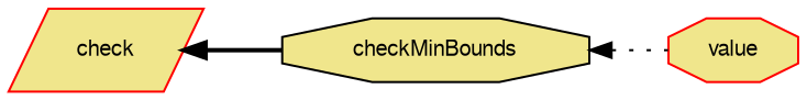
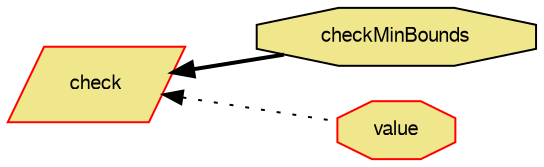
  digraph {
    rankdir=LR
    node [color=red fillcolor=khaki fontname=FreeSans fontsize=10 shape=octagon style=filled]
    edge [color=black dir=back fontname=FreeSans fontsize=10 labelfontname=FreeSans labelfontsize=10]
    n1 [color=black fontcolor=black height=0.2 label=checkMinBounds width=0.4]
    n2 [height=0.2 label=value width=0.4]
    n3 [height=0.2 label=check shape=parallelogram width=0.4]
-   n1 -> n2 [style=dotted]
+   n3 -> n2 [style=dotted]
    n3 -> n1 [style=bold]
  }
